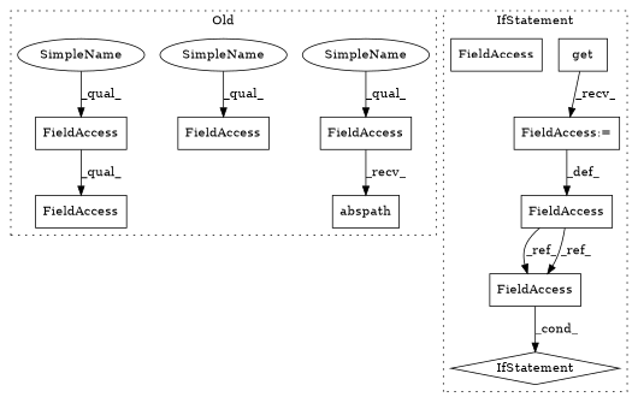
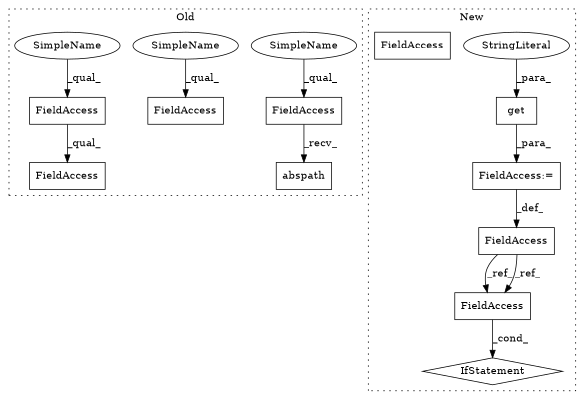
  digraph {
    node [a=22 l=7 s=4059 shape=box]
    n1 [a=32 l="8,1" label=abspath s="4038,4095"]
    n2 [label=FieldAccess s=4030]
    n3 [label=FieldAccess]
    n4 [label=FieldAccess s=4046]
    n5 [l=14 label=FieldAccess]
    n6 [a=42 l=2 label=SimpleName s=4030 shape=ellipse]
    n7 [a=42 l=2 label=SimpleName s=4046 shape=ellipse]
    n8 [a=42 l=2 label=SimpleName shape=ellipse]
    n9 [a=32 l="4,1" label=get s="3812,3837"]
    n10 [a=7 l=1 label="FieldAccess:=" s=3807]
+   n11 [a=45 l=16 label=StringLiteral s=3816 shape=ellipse]
    n12 [l=22 label=FieldAccess s=3785]
    n13 [l=22 label=FieldAccess s=3848]
    n14 [a=25 l="4,2" label=IfStatement s="3844,3870" shape=diamond]
    n15 [l=22 label=FieldAccess s=3848]
    subgraph cluster_1 {
      label=Old
      style=dotted
      n1
      n2
      n3
      n4
      n5
      n6
      n7
      n8
    }
    subgraph cluster_2 {
-     label=IfStatement
+     label=New
      style=dotted
      n9
      n10
+     n11
      n12
      n13
      n14
      n15
    }
    n2 -> n1 [label=_recv_]
    n3 -> n5 [label=_qual_]
    n6 -> n2 [label=_qual_]
    n7 -> n4 [label=_qual_]
    n8 -> n3 [label=_qual_]
-   n9 -> n10 [label=_recv_]
+   n9 -> n10 [label=_para_]
    n10 -> n12 [label=_def_]
+   n11 -> n9 [label=_para_]
    n12 -> n15 [label=_ref_]
    n12 -> n15 [label=_ref_]
    n15 -> n14 [label=_cond_]
  }
